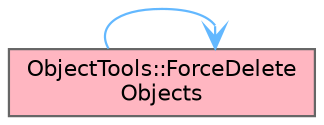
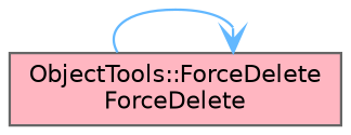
  digraph {
    rankdir=LR
-   n1 [color=gray40 fillcolor=lightpink fontcolor=black fontname=Helvetica fontsize=10 height=0.2 label="ObjectTools::ForceDelete\lObjects" shape=box style=filled width=0.4]
+   n1 [color=gray40 fillcolor=lightpink fontcolor=black fontname=Helvetica fontsize=10 height=0.2 label="ObjectTools::ForceDelete\lForceDelete" shape=box style=filled width=0.4]
    n1 -> n1 [color=steelblue1 fontname=Helvetica fontsize=10 labelfontname=Helvetica labelfontsize=10 style=solid arrowhead=vee]
  }
